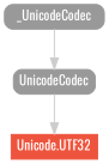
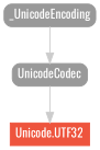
  strict digraph {
    fontname=Oswald
    node [color="#999999" fillcolor="#999999" fontcolor=white fontname=Oswald fontsize=12 margin="0.07,0.05" shape=box style="filled,rounded"]
    edge [color="#cccccc" fontname=Oswald]
    "Unicode.UTF32" [color="#ee543d" fillcolor="#ee543d" height=0.3 style=filled]
    UnicodeCodec [height=0.3]
-   _UnicodeEncoding [height=0.3 label=_UnicodeCodec]
+   _UnicodeEncoding [height=0.3]
    subgraph sub_1 {
      rank=max
      "Unicode.UTF32"
    }
    UnicodeCodec -> "Unicode.UTF32"
    _UnicodeEncoding -> UnicodeCodec
  }
